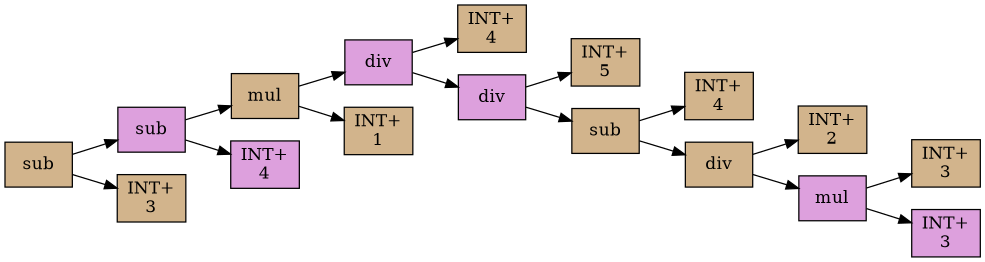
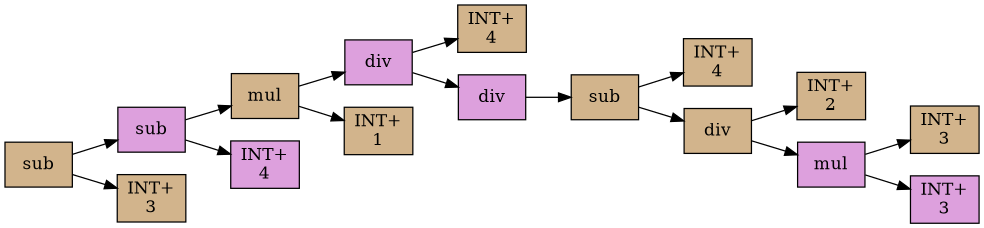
  digraph {
    rankdir=LR
    node [shape=box style=filled fillcolor=tan]
    n1 [label=sub]
    n2 [label=sub fillcolor=plum]
    n3 [label="INT+\n3"]
    n4 [label=mul]
    n5 [label="INT+\n4" fillcolor=plum]
    n6 [label=div fillcolor=plum]
    n7 [label="INT+\n1"]
    n8 [label="INT+\n4"]
    n9 [label=div fillcolor=plum]
-   n10 [label="INT+\n5"]
    n11 [label=sub]
    n12 [label="INT+\n4"]
    n13 [label=div]
    n14 [label="INT+\n2"]
    n15 [label=mul fillcolor=plum]
    n16 [label="INT+\n3"]
    n17 [label="INT+\n3" fillcolor=plum]
    n1 -> n2
    n1 -> n3
    n2 -> n4
    n2 -> n5
    n4 -> n6
    n4 -> n7
    n6 -> n8
    n6 -> n9
-   n9 -> n10
    n9 -> n11
    n11 -> n12
    n11 -> n13
    n13 -> n14
    n13 -> n15
    n15 -> n16
    n15 -> n17
  }
